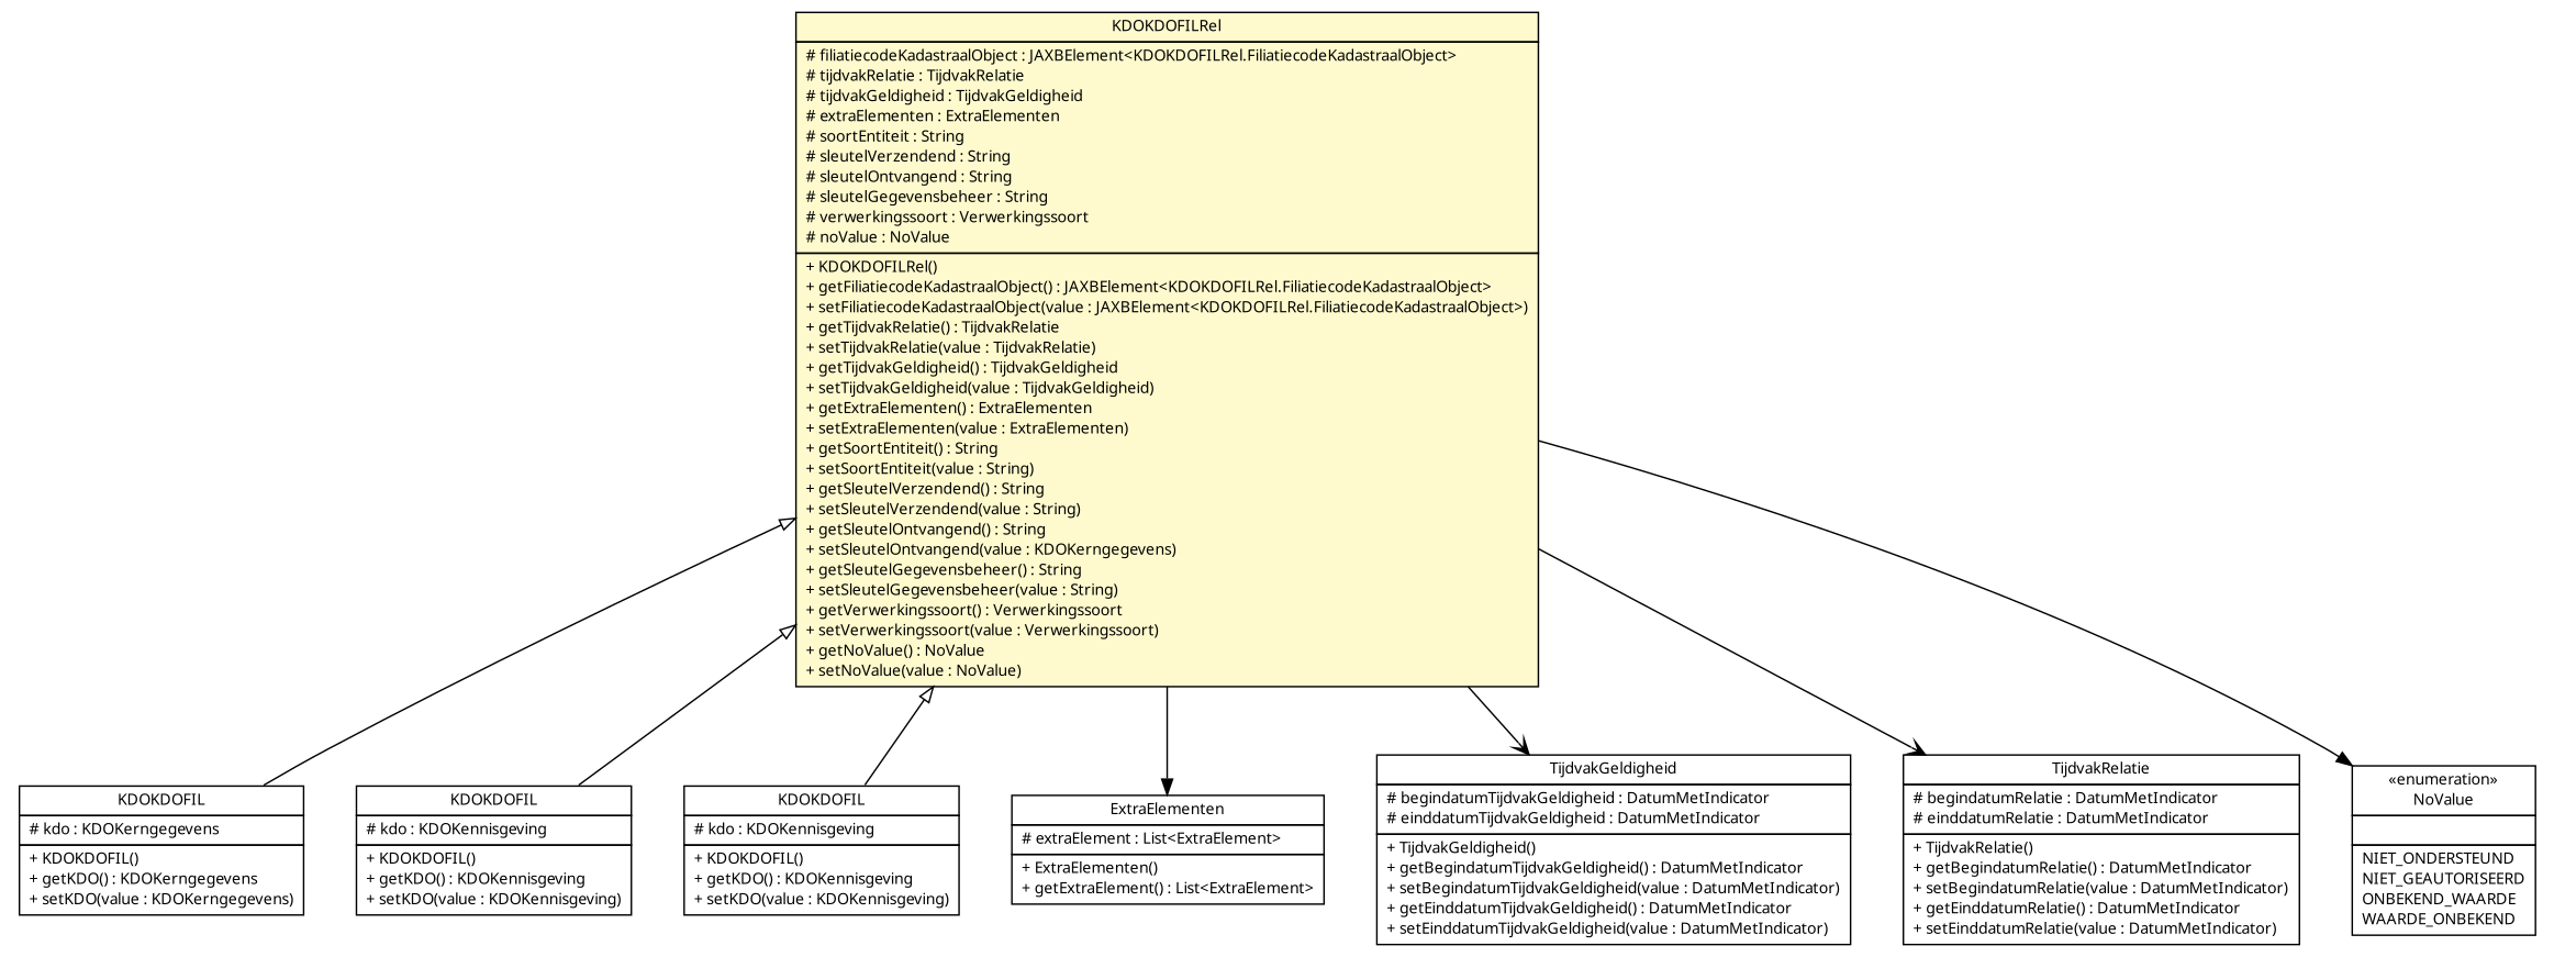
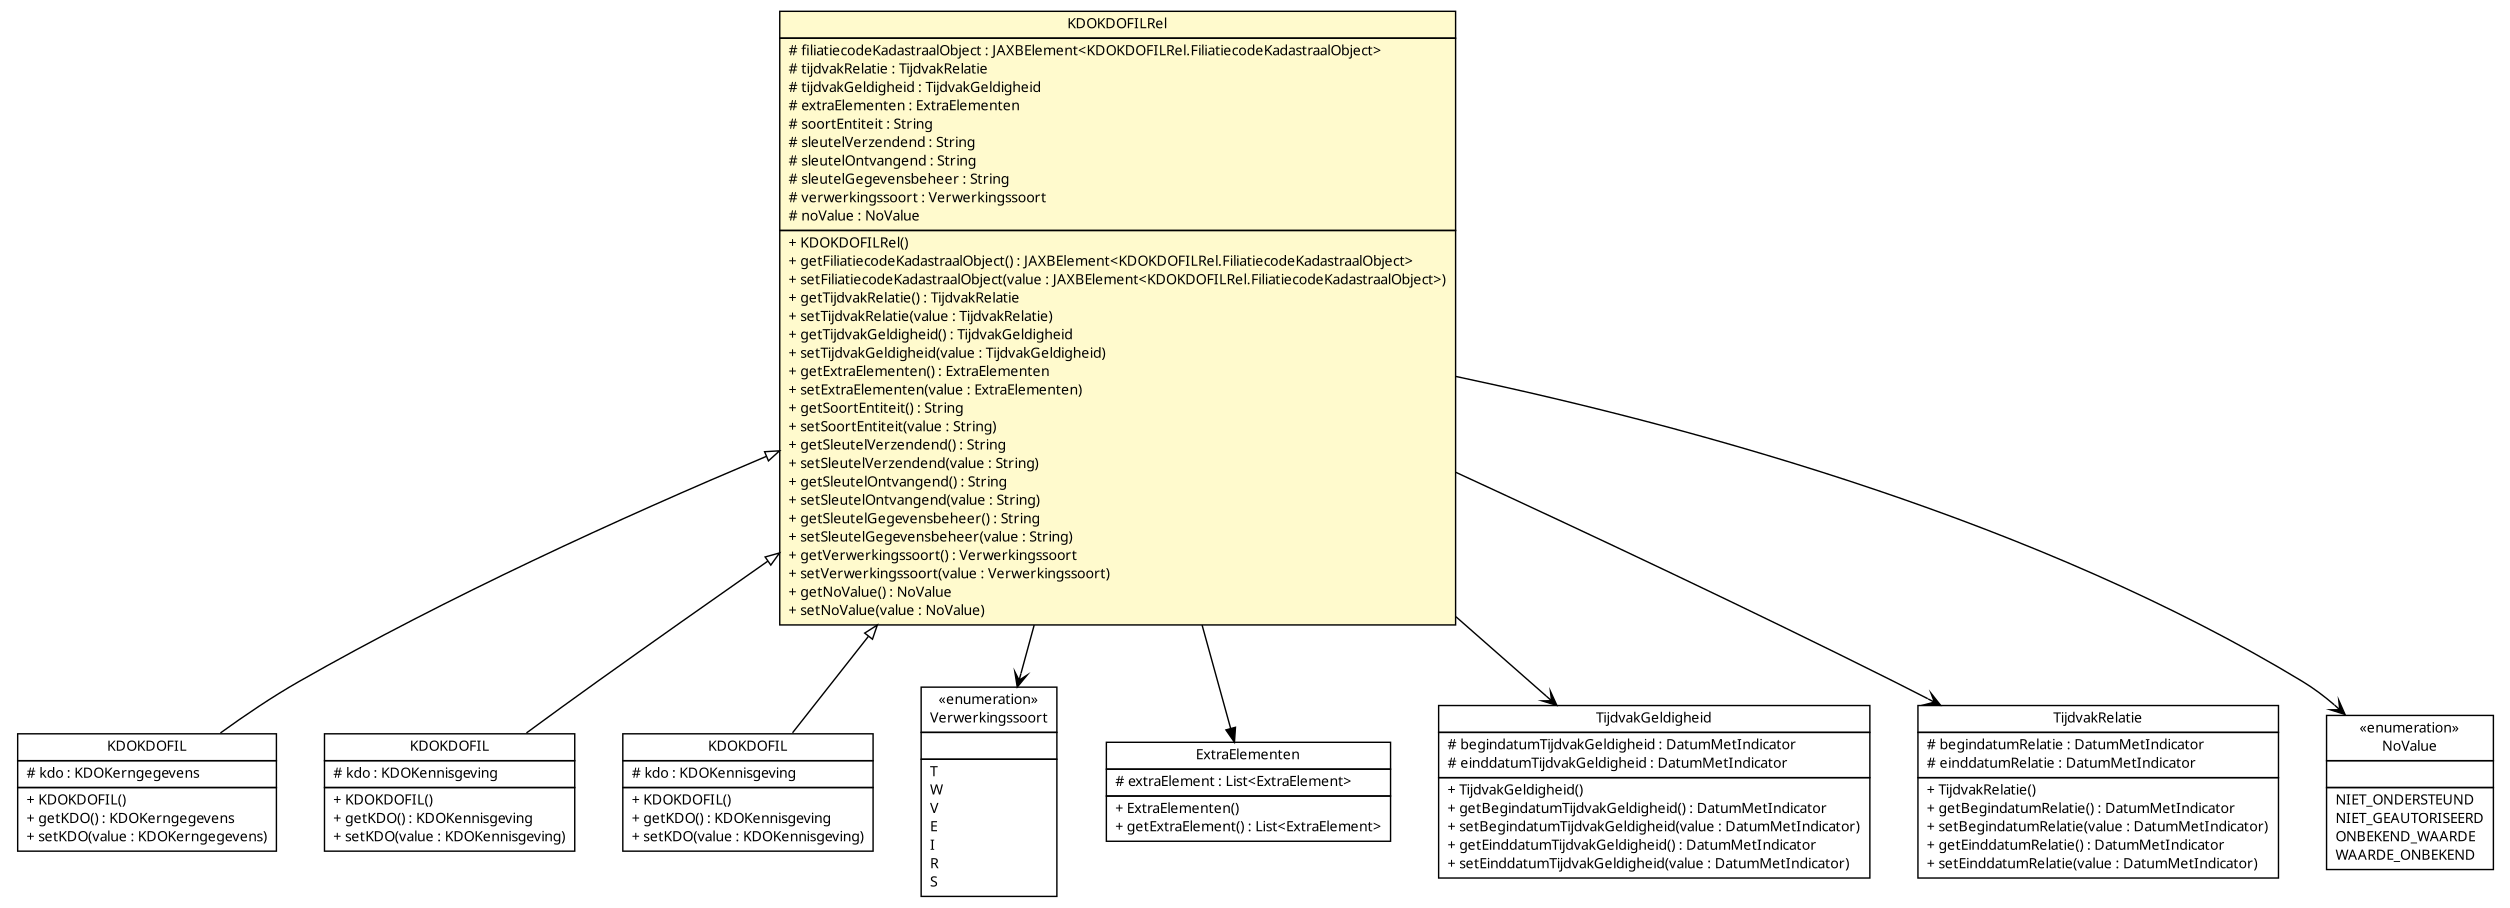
  digraph {
    fontname="Noto Sans"
    nodesep=0.25
    ranksep=0.5
    node [fontcolor=black fontname="Noto Sans" fontsize=10.0 shape=plaintext]
    edge [fontname="Noto Sans" fontsize=10.0 headport=p labelfontname=Helvetica labelfontsize=10 tailport=p arrowhead=open color=black fontcolor=black]
    n1 [label=<<table title="nl.egem.stuf.sector.bg._0204.KDOKennisgeving.KDOKDOFIL" border="0" cellborder="1" cellspacing="0" cellpadding="2" port="p" href="./KDOKennisgeving.KDOKDOFIL.html"> 		<tr><td><table border="0" cellspacing="0" cellpadding="1"> <tr><td align="center" balign="center"> KDOKDOFIL </td></tr> 		</table></td></tr> 		<tr><td><table border="0" cellspacing="0" cellpadding="1"> <tr><td align="left" balign="left"> # kdo : KDOKerngegevens </td></tr> 		</table></td></tr> 		<tr><td><table border="0" cellspacing="0" cellpadding="1"> <tr><td align="left" balign="left"> + KDOKDOFIL() </td></tr> <tr><td align="left" balign="left"> + getKDO() : KDOKerngegevens </td></tr> <tr><td align="left" balign="left"> + setKDO(value : KDOKerngegevens) </td></tr> 		</table></td></tr> 		</table>>]
    n2 [label=<<table title="nl.egem.stuf.sector.bg._0204.KDOAntwoord.KDOKDOFIL" border="0" cellborder="1" cellspacing="0" cellpadding="2" port="p" href="./KDOAntwoord.KDOKDOFIL.html"> 		<tr><td><table border="0" cellspacing="0" cellpadding="1"> <tr><td align="center" balign="center"> KDOKDOFIL </td></tr> 		</table></td></tr> 		<tr><td><table border="0" cellspacing="0" cellpadding="1"> <tr><td align="left" balign="left"> # kdo : KDOKennisgeving </td></tr> 		</table></td></tr> 		<tr><td><table border="0" cellspacing="0" cellpadding="1"> <tr><td align="left" balign="left"> + KDOKDOFIL() </td></tr> <tr><td align="left" balign="left"> + getKDO() : KDOKennisgeving </td></tr> <tr><td align="left" balign="left"> + setKDO(value : KDOKennisgeving) </td></tr> 		</table></td></tr> 		</table>>]
    n3 [label=<<table title="nl.egem.stuf.sector.bg._0204.KDOVraag.KDOKDOFIL" border="0" cellborder="1" cellspacing="0" cellpadding="2" port="p" href="./KDOVraag.KDOKDOFIL.html"> 		<tr><td><table border="0" cellspacing="0" cellpadding="1"> <tr><td align="center" balign="center"> KDOKDOFIL </td></tr> 		</table></td></tr> 		<tr><td><table border="0" cellspacing="0" cellpadding="1"> <tr><td align="left" balign="left"> # kdo : KDOKennisgeving </td></tr> 		</table></td></tr> 		<tr><td><table border="0" cellspacing="0" cellpadding="1"> <tr><td align="left" balign="left"> + KDOKDOFIL() </td></tr> <tr><td align="left" balign="left"> + getKDO() : KDOKennisgeving </td></tr> <tr><td align="left" balign="left"> + setKDO(value : KDOKennisgeving) </td></tr> 		</table></td></tr> 		</table>>]
-   n4 [label=<<table title="nl.egem.stuf.sector.bg._0204.KDOKDOFILRel" border="0" cellborder="1" cellspacing="0" cellpadding="2" port="p" bgcolor="lemonChiffon" href="./KDOKDOFILRel.html"> 		<tr><td><table border="0" cellspacing="0" cellpadding="1"> <tr><td align="center" balign="center"> KDOKDOFILRel </td></tr> 		</table></td></tr> 		<tr><td><table border="0" cellspacing="0" cellpadding="1"> <tr><td align="left" balign="left"> # filiatiecodeKadastraalObject : JAXBElement&lt;KDOKDOFILRel.FiliatiecodeKadastraalObject&gt; </td></tr> <tr><td align="left" balign="left"> # tijdvakRelatie : TijdvakRelatie </td></tr> <tr><td align="left" balign="left"> # tijdvakGeldigheid : TijdvakGeldigheid </td></tr> <tr><td align="left" balign="left"> # extraElementen : ExtraElementen </td></tr> <tr><td align="left" balign="left"> # soortEntiteit : String </td></tr> <tr><td align="left" balign="left"> # sleutelVerzendend : String </td></tr> <tr><td align="left" balign="left"> # sleutelOntvangend : String </td></tr> <tr><td align="left" balign="left"> # sleutelGegevensbeheer : String </td></tr> <tr><td align="left" balign="left"> # verwerkingssoort : Verwerkingssoort </td></tr> <tr><td align="left" balign="left"> # noValue : NoValue </td></tr> 		</table></td></tr> 		<tr><td><table border="0" cellspacing="0" cellpadding="1"> <tr><td align="left" balign="left"> + KDOKDOFILRel() </td></tr> <tr><td align="left" balign="left"> + getFiliatiecodeKadastraalObject() : JAXBElement&lt;KDOKDOFILRel.FiliatiecodeKadastraalObject&gt; </td></tr> <tr><td align="left" balign="left"> + setFiliatiecodeKadastraalObject(value : JAXBElement&lt;KDOKDOFILRel.FiliatiecodeKadastraalObject&gt;) </td></tr> <tr><td align="left" balign="left"> + getTijdvakRelatie() : TijdvakRelatie </td></tr> <tr><td align="left" balign="left"> + setTijdvakRelatie(value : TijdvakRelatie) </td></tr> <tr><td align="left" balign="left"> + getTijdvakGeldigheid() : TijdvakGeldigheid </td></tr> <tr><td align="left" balign="left"> + setTijdvakGeldigheid(value : TijdvakGeldigheid) </td></tr> <tr><td align="left" balign="left"> + getExtraElementen() : ExtraElementen </td></tr> <tr><td align="left" balign="left"> + setExtraElementen(value : ExtraElementen) </td></tr> <tr><td align="left" balign="left"> + getSoortEntiteit() : String </td></tr> <tr><td align="left" balign="left"> + setSoortEntiteit(value : String) </td></tr> <tr><td align="left" balign="left"> + getSleutelVerzendend() : String </td></tr> <tr><td align="left" balign="left"> + setSleutelVerzendend(value : String) </td></tr> <tr><td align="left" balign="left"> + getSleutelOntvangend() : String </td></tr> <tr><td align="left" balign="left"> + setSleutelOntvangend(value : KDOKerngegevens) </td></tr> <tr><td align="left" balign="left"> + getSleutelGegevensbeheer() : String </td></tr> <tr><td align="left" balign="left"> + setSleutelGegevensbeheer(value : String) </td></tr> <tr><td align="left" balign="left"> + getVerwerkingssoort() : Verwerkingssoort </td></tr> <tr><td align="left" balign="left"> + setVerwerkingssoort(value : Verwerkingssoort) </td></tr> <tr><td align="left" balign="left"> + getNoValue() : NoValue </td></tr> <tr><td align="left" balign="left"> + setNoValue(value : NoValue) </td></tr> 		</table></td></tr> 		</table>>]
+   n4 [label=<<table title="nl.egem.stuf.sector.bg._0204.KDOKDOFILRel" border="0" cellborder="1" cellspacing="0" cellpadding="2" port="p" bgcolor="lemonChiffon" href="./KDOKDOFILRel.html"> 		<tr><td><table border="0" cellspacing="0" cellpadding="1"> <tr><td align="center" balign="center"> KDOKDOFILRel </td></tr> 		</table></td></tr> 		<tr><td><table border="0" cellspacing="0" cellpadding="1"> <tr><td align="left" balign="left"> # filiatiecodeKadastraalObject : JAXBElement&lt;KDOKDOFILRel.FiliatiecodeKadastraalObject&gt; </td></tr> <tr><td align="left" balign="left"> # tijdvakRelatie : TijdvakRelatie </td></tr> <tr><td align="left" balign="left"> # tijdvakGeldigheid : TijdvakGeldigheid </td></tr> <tr><td align="left" balign="left"> # extraElementen : ExtraElementen </td></tr> <tr><td align="left" balign="left"> # soortEntiteit : String </td></tr> <tr><td align="left" balign="left"> # sleutelVerzendend : String </td></tr> <tr><td align="left" balign="left"> # sleutelOntvangend : String </td></tr> <tr><td align="left" balign="left"> # sleutelGegevensbeheer : String </td></tr> <tr><td align="left" balign="left"> # verwerkingssoort : Verwerkingssoort </td></tr> <tr><td align="left" balign="left"> # noValue : NoValue </td></tr> 		</table></td></tr> 		<tr><td><table border="0" cellspacing="0" cellpadding="1"> <tr><td align="left" balign="left"> + KDOKDOFILRel() </td></tr> <tr><td align="left" balign="left"> + getFiliatiecodeKadastraalObject() : JAXBElement&lt;KDOKDOFILRel.FiliatiecodeKadastraalObject&gt; </td></tr> <tr><td align="left" balign="left"> + setFiliatiecodeKadastraalObject(value : JAXBElement&lt;KDOKDOFILRel.FiliatiecodeKadastraalObject&gt;) </td></tr> <tr><td align="left" balign="left"> + getTijdvakRelatie() : TijdvakRelatie </td></tr> <tr><td align="left" balign="left"> + setTijdvakRelatie(value : TijdvakRelatie) </td></tr> <tr><td align="left" balign="left"> + getTijdvakGeldigheid() : TijdvakGeldigheid </td></tr> <tr><td align="left" balign="left"> + setTijdvakGeldigheid(value : TijdvakGeldigheid) </td></tr> <tr><td align="left" balign="left"> + getExtraElementen() : ExtraElementen </td></tr> <tr><td align="left" balign="left"> + setExtraElementen(value : ExtraElementen) </td></tr> <tr><td align="left" balign="left"> + getSoortEntiteit() : String </td></tr> <tr><td align="left" balign="left"> + setSoortEntiteit(value : String) </td></tr> <tr><td align="left" balign="left"> + getSleutelVerzendend() : String </td></tr> <tr><td align="left" balign="left"> + setSleutelVerzendend(value : String) </td></tr> <tr><td align="left" balign="left"> + getSleutelOntvangend() : String </td></tr> <tr><td align="left" balign="left"> + setSleutelOntvangend(value : String) </td></tr> <tr><td align="left" balign="left"> + getSleutelGegevensbeheer() : String </td></tr> <tr><td align="left" balign="left"> + setSleutelGegevensbeheer(value : String) </td></tr> <tr><td align="left" balign="left"> + getVerwerkingssoort() : Verwerkingssoort </td></tr> <tr><td align="left" balign="left"> + setVerwerkingssoort(value : Verwerkingssoort) </td></tr> <tr><td align="left" balign="left"> + getNoValue() : NoValue </td></tr> <tr><td align="left" balign="left"> + setNoValue(value : NoValue) </td></tr> 		</table></td></tr> 		</table>>]
+   n5 [label=<<table title="nl.egem.stuf.stuf0204.Verwerkingssoort" border="0" cellborder="1" cellspacing="0" cellpadding="2" port="p" href="../../../stuf0204/Verwerkingssoort.html"> 		<tr><td><table border="0" cellspacing="0" cellpadding="1"> <tr><td align="center" balign="center"> &#171;enumeration&#187; </td></tr> <tr><td align="center" balign="center"> Verwerkingssoort </td></tr> 		</table></td></tr> 		<tr><td><table border="0" cellspacing="0" cellpadding="1"> <tr><td align="left" balign="left">  </td></tr> 		</table></td></tr> 		<tr><td><table border="0" cellspacing="0" cellpadding="1"> <tr><td align="left" balign="left"> T </td></tr> <tr><td align="left" balign="left"> W </td></tr> <tr><td align="left" balign="left"> V </td></tr> <tr><td align="left" balign="left"> E </td></tr> <tr><td align="left" balign="left"> I </td></tr> <tr><td align="left" balign="left"> R </td></tr> <tr><td align="left" balign="left"> S </td></tr> 		</table></td></tr> 		</table>>]
    n6 [label=<<table title="nl.egem.stuf.stuf0204.ExtraElementen" border="0" cellborder="1" cellspacing="0" cellpadding="2" port="p" href="../../../stuf0204/ExtraElementen.html"> 		<tr><td><table border="0" cellspacing="0" cellpadding="1"> <tr><td align="center" balign="center"> ExtraElementen </td></tr> 		</table></td></tr> 		<tr><td><table border="0" cellspacing="0" cellpadding="1"> <tr><td align="left" balign="left"> # extraElement : List&lt;ExtraElement&gt; </td></tr> 		</table></td></tr> 		<tr><td><table border="0" cellspacing="0" cellpadding="1"> <tr><td align="left" balign="left"> + ExtraElementen() </td></tr> <tr><td align="left" balign="left"> + getExtraElement() : List&lt;ExtraElement&gt; </td></tr> 		</table></td></tr> 		</table>>]
    n7 [label=<<table title="nl.egem.stuf.stuf0204.TijdvakGeldigheid" border="0" cellborder="1" cellspacing="0" cellpadding="2" port="p" href="../../../stuf0204/TijdvakGeldigheid.html"> 		<tr><td><table border="0" cellspacing="0" cellpadding="1"> <tr><td align="center" balign="center"> TijdvakGeldigheid </td></tr> 		</table></td></tr> 		<tr><td><table border="0" cellspacing="0" cellpadding="1"> <tr><td align="left" balign="left"> # begindatumTijdvakGeldigheid : DatumMetIndicator </td></tr> <tr><td align="left" balign="left"> # einddatumTijdvakGeldigheid : DatumMetIndicator </td></tr> 		</table></td></tr> 		<tr><td><table border="0" cellspacing="0" cellpadding="1"> <tr><td align="left" balign="left"> + TijdvakGeldigheid() </td></tr> <tr><td align="left" balign="left"> + getBegindatumTijdvakGeldigheid() : DatumMetIndicator </td></tr> <tr><td align="left" balign="left"> + setBegindatumTijdvakGeldigheid(value : DatumMetIndicator) </td></tr> <tr><td align="left" balign="left"> + getEinddatumTijdvakGeldigheid() : DatumMetIndicator </td></tr> <tr><td align="left" balign="left"> + setEinddatumTijdvakGeldigheid(value : DatumMetIndicator) </td></tr> 		</table></td></tr> 		</table>>]
    n8 [label=<<table title="nl.egem.stuf.stuf0204.TijdvakRelatie" border="0" cellborder="1" cellspacing="0" cellpadding="2" port="p" href="../../../stuf0204/TijdvakRelatie.html"> 		<tr><td><table border="0" cellspacing="0" cellpadding="1"> <tr><td align="center" balign="center"> TijdvakRelatie </td></tr> 		</table></td></tr> 		<tr><td><table border="0" cellspacing="0" cellpadding="1"> <tr><td align="left" balign="left"> # begindatumRelatie : DatumMetIndicator </td></tr> <tr><td align="left" balign="left"> # einddatumRelatie : DatumMetIndicator </td></tr> 		</table></td></tr> 		<tr><td><table border="0" cellspacing="0" cellpadding="1"> <tr><td align="left" balign="left"> + TijdvakRelatie() </td></tr> <tr><td align="left" balign="left"> + getBegindatumRelatie() : DatumMetIndicator </td></tr> <tr><td align="left" balign="left"> + setBegindatumRelatie(value : DatumMetIndicator) </td></tr> <tr><td align="left" balign="left"> + getEinddatumRelatie() : DatumMetIndicator </td></tr> <tr><td align="left" balign="left"> + setEinddatumRelatie(value : DatumMetIndicator) </td></tr> 		</table></td></tr> 		</table>>]
    n9 [label=<<table title="nl.egem.stuf.stuf0204.NoValue" border="0" cellborder="1" cellspacing="0" cellpadding="2" port="p" href="../../../stuf0204/NoValue.html"> 		<tr><td><table border="0" cellspacing="0" cellpadding="1"> <tr><td align="center" balign="center"> &#171;enumeration&#187; </td></tr> <tr><td align="center" balign="center"> NoValue </td></tr> 		</table></td></tr> 		<tr><td><table border="0" cellspacing="0" cellpadding="1"> <tr><td align="left" balign="left">  </td></tr> 		</table></td></tr> 		<tr><td><table border="0" cellspacing="0" cellpadding="1"> <tr><td align="left" balign="left"> NIET_ONDERSTEUND </td></tr> <tr><td align="left" balign="left"> NIET_GEAUTORISEERD </td></tr> <tr><td align="left" balign="left"> ONBEKEND_WAARDE </td></tr> <tr><td align="left" balign="left"> WAARDE_ONBEKEND </td></tr> 		</table></td></tr> 		</table>>]
    n4 -> n1 [arrowtail=empty dir=back fontsize=10 arrowhead="" color="" fontcolor=""]
    n4 -> n2 [arrowtail=empty dir=back fontsize=10 arrowhead="" color="" fontcolor=""]
    n4 -> n3 [arrowtail=empty dir=back fontsize=10 arrowhead="" color="" fontcolor=""]
+   n4 -> n5
    n4 -> n6 [arrowhead=normal]
    n4 -> n7
    n4 -> n8
-   n4 -> n9 [arrowhead=normal]
+   n4 -> n9
  }
